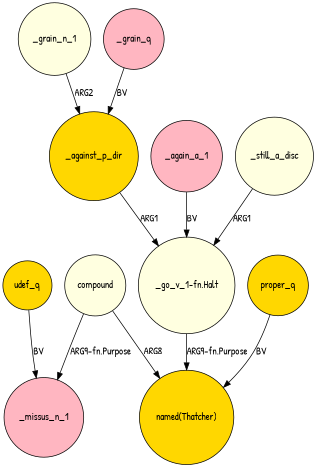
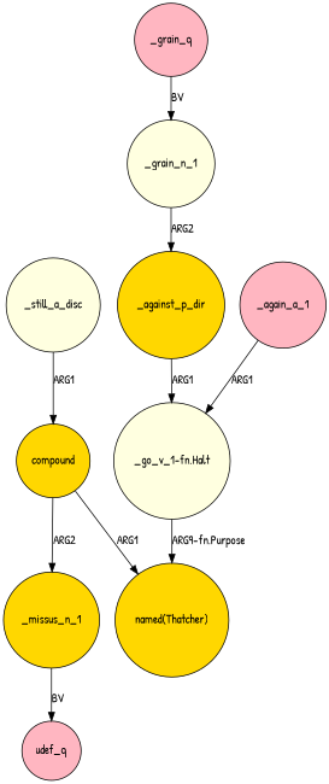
  digraph {
    fontname="Patrick Hand"
    node [fillcolor=gold fontname="Patrick Hand" shape=circle style=filled]
    edge [fontname="Patrick Hand"]
    "_go_v_1-fn.Halt" [fillcolor=lightyellow]
    _against_p_dir
    _grain_n_1 [fillcolor=lightyellow]
    "named(Thatcher)"
    _again_a_1 [fillcolor=lightpink]
-   compound [fillcolor=lightyellow]
-   _missus_n_1 [fillcolor=lightpink]
+   compound
+   _missus_n_1
    n8 [fillcolor=lightpink label=_grain_q]
-   proper_q
    _still_a_disc [fillcolor=lightyellow]
-   udef_q
+   udef_q [fillcolor=lightpink]
    "_go_v_1-fn.Halt" -> "named(Thatcher)" [label="ARG9-fn.Purpose"]
    _against_p_dir -> "_go_v_1-fn.Halt" [label=ARG1]
    _grain_n_1 -> _against_p_dir [label=ARG2]
-   _again_a_1 -> "_go_v_1-fn.Halt" [label=BV]
-   compound -> "named(Thatcher)" [label=ARG8]
-   compound -> _missus_n_1 [label="ARG9-fn.Purpose"]
-   n8 -> _against_p_dir [label=BV]
-   proper_q -> "named(Thatcher)" [label=BV]
-   _still_a_disc -> "_go_v_1-fn.Halt" [label=ARG1]
-   udef_q -> _missus_n_1 [label=BV]
+   _again_a_1 -> "_go_v_1-fn.Halt" [label=ARG1]
+   compound -> "named(Thatcher)" [label=ARG1]
+   compound -> _missus_n_1 [label=ARG2]
+   n8 -> _grain_n_1 [label=BV]
+   _still_a_disc -> compound [label=ARG1]
+   _missus_n_1 -> udef_q [label=BV]
  }
